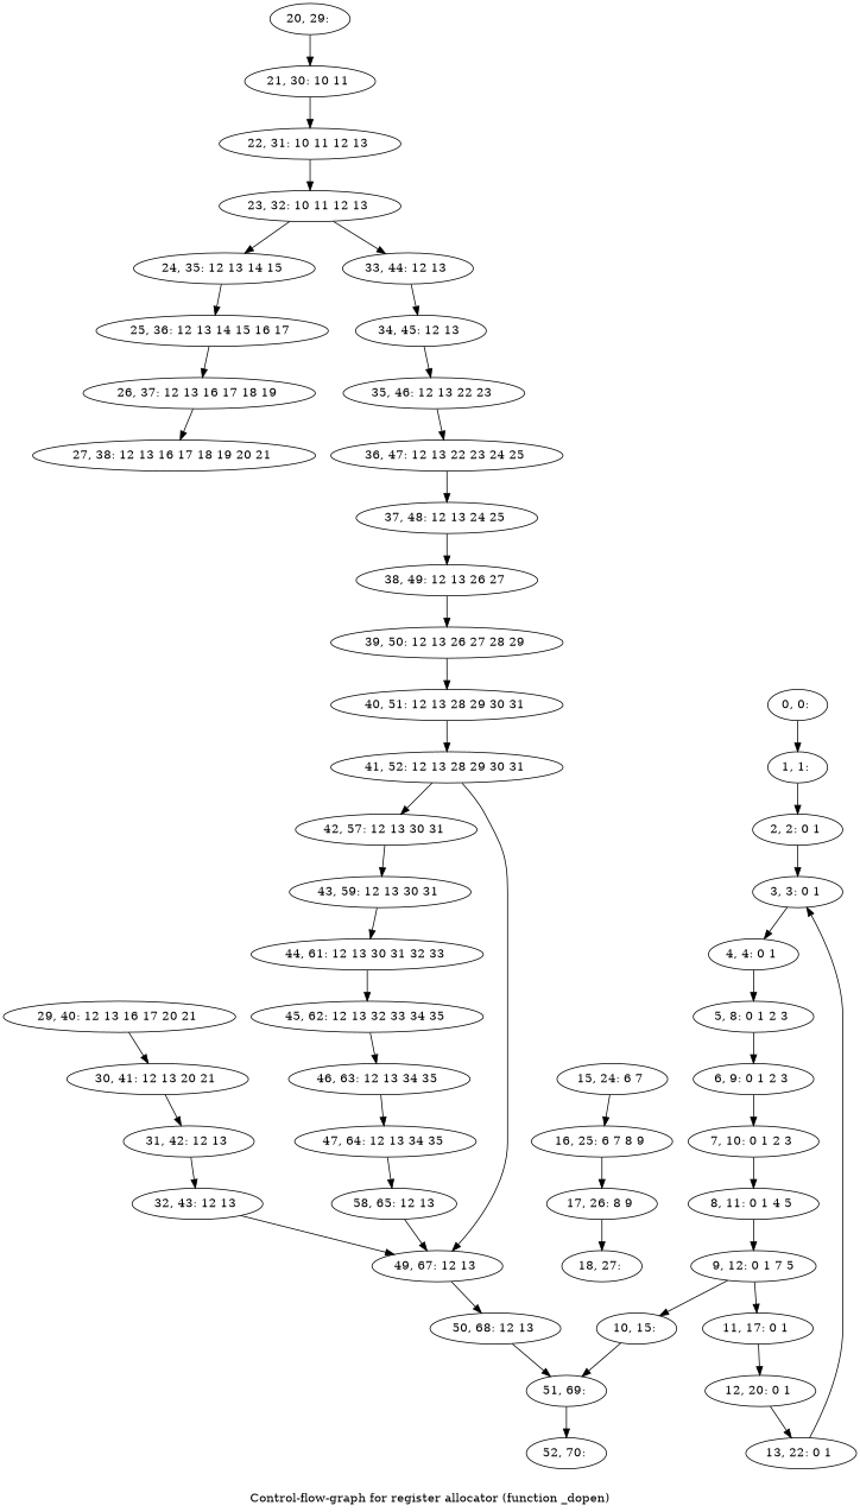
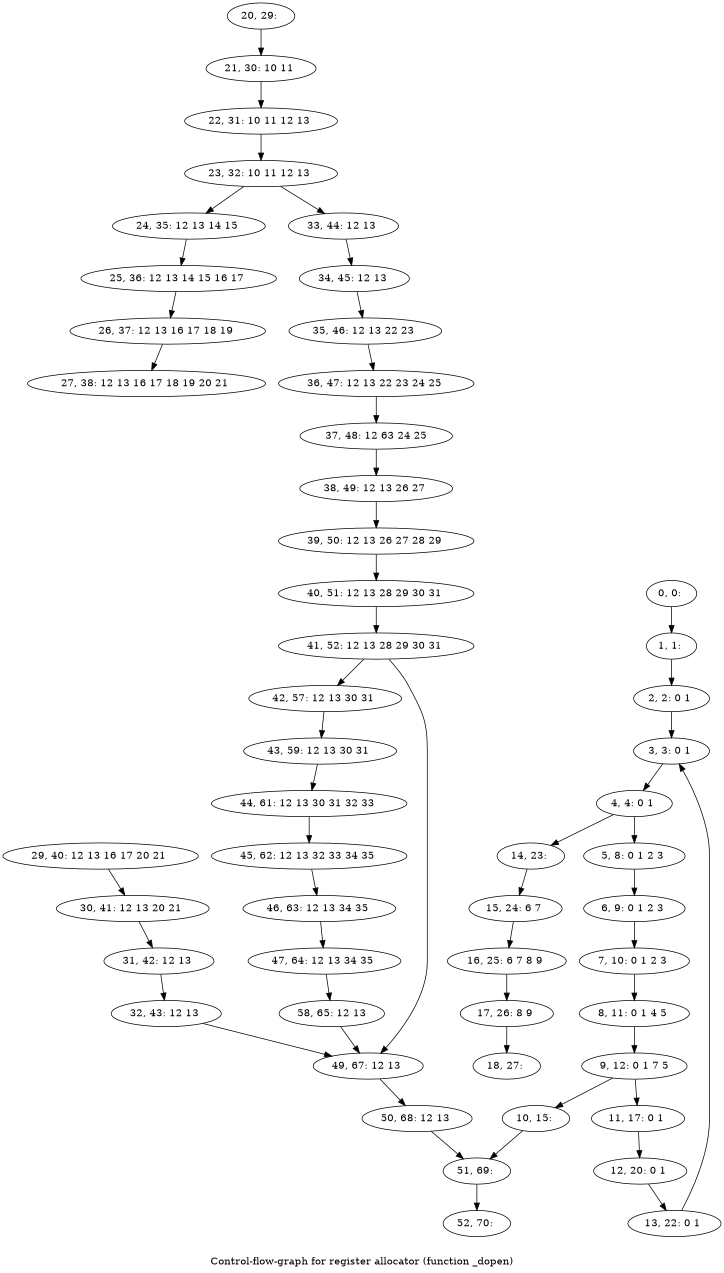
  digraph {
    fontname="DejaVu Serif"
    label="Control-flow-graph for register allocator (function _dopen)"
    node [fontname="DejaVu Serif"]
    edge [fontname="DejaVu Serif"]
    n1 [label="0, 0: "]
    n2 [label="1, 1: "]
    n3 [label="2, 2: 0 1 "]
    n4 [label="3, 3: 0 1 "]
    n5 [label="4, 4: 0 1 "]
    n6 [label="5, 8: 0 1 2 3 "]
+   n7 [label="14, 23: "]
    n8 [label="6, 9: 0 1 2 3 "]
    n9 [label="15, 24: 6 7 "]
    n10 [label="7, 10: 0 1 2 3 "]
    n11 [label="8, 11: 0 1 4 5 "]
    n12 [label="9, 12: 0 1 7 5"]
    n13 [label="10, 15: "]
    n14 [label="11, 17: 0 1 "]
    n15 [label="51, 69: "]
    n16 [label="12, 20: 0 1 "]
    n17 [label="52, 70: "]
    n18 [label="13, 22: 0 1 "]
    n19 [label="16, 25: 6 7 8 9 "]
    n20 [label="17, 26: 8 9 "]
    n21 [label="18, 27: "]
    n22 [label="20, 29: "]
    n23 [label="21, 30: 10 11 "]
    n24 [label="22, 31: 10 11 12 13 "]
    n25 [label="23, 32: 10 11 12 13 "]
    n26 [label="24, 35: 12 13 14 15 "]
    n27 [label="33, 44: 12 13 "]
    n28 [label="25, 36: 12 13 14 15 16 17 "]
    n29 [label="34, 45: 12 13 "]
    n30 [label="26, 37: 12 13 16 17 18 19 "]
    n31 [label="27, 38: 12 13 16 17 18 19 20 21 "]
    n32 [label="29, 40: 12 13 16 17 20 21 "]
    n33 [label="30, 41: 12 13 20 21 "]
    n34 [label="31, 42: 12 13 "]
    n35 [label="32, 43: 12 13 "]
    n36 [label="49, 67: 12 13 "]
    n37 [label="50, 68: 12 13 "]
    n38 [label="35, 46: 12 13 22 23 "]
    n39 [label="36, 47: 12 13 22 23 24 25 "]
-   n40 [label="37, 48: 12 13 24 25 "]
+   n40 [label="37, 48: 12 63 24 25"]
    n41 [label="38, 49: 12 13 26 27 "]
    n42 [label="39, 50: 12 13 26 27 28 29 "]
    n43 [label="40, 51: 12 13 28 29 30 31 "]
    n44 [label="41, 52: 12 13 28 29 30 31 "]
    n45 [label="42, 57: 12 13 30 31 "]
    n46 [label="43, 59: 12 13 30 31 "]
    n47 [label="44, 61: 12 13 30 31 32 33 "]
    n48 [label="45, 62: 12 13 32 33 34 35 "]
    n49 [label="46, 63: 12 13 34 35 "]
    n50 [label="47, 64: 12 13 34 35 "]
    n51 [label="58, 65: 12 13"]
    n1 -> n2
    n2 -> n3
    n3 -> n4
    n4 -> n5
    n5 -> n6
+   n5 -> n7
    n6 -> n8
+   n7 -> n9
    n8 -> n10
    n9 -> n19
    n10 -> n11
    n11 -> n12
    n12 -> n13
    n12 -> n14
    n13 -> n15
    n14 -> n16
    n15 -> n17
    n16 -> n18
    n18 -> n4
    n19 -> n20
    n20 -> n21
    n22 -> n23
    n23 -> n24
    n24 -> n25
    n25 -> n26
    n25 -> n27
    n26 -> n28
    n27 -> n29
    n28 -> n30
    n29 -> n38
    n30 -> n31
    n32 -> n33
    n33 -> n34
    n34 -> n35
    n35 -> n36
    n36 -> n37
    n37 -> n15
    n38 -> n39
    n39 -> n40
    n40 -> n41
    n41 -> n42
    n42 -> n43
    n43 -> n44
    n44 -> n36
    n44 -> n45
    n45 -> n46
    n46 -> n47
    n47 -> n48
    n48 -> n49
    n49 -> n50
    n50 -> n51
    n51 -> n36
  }
